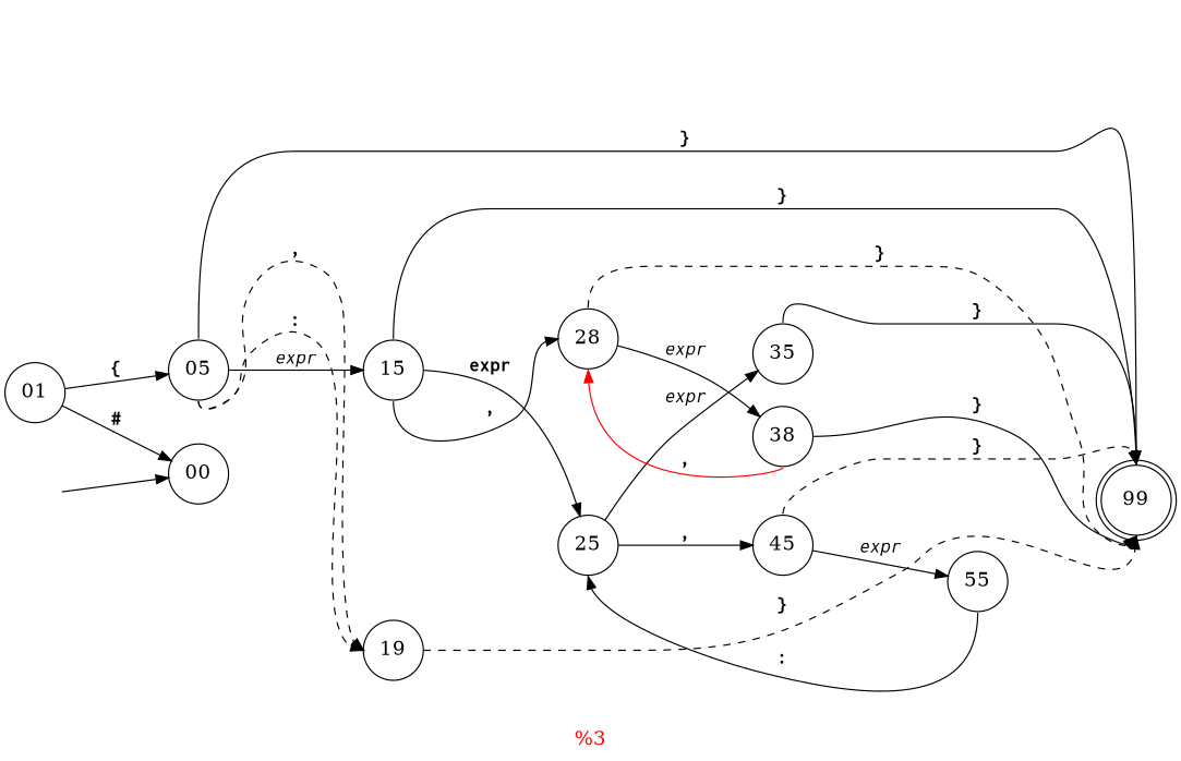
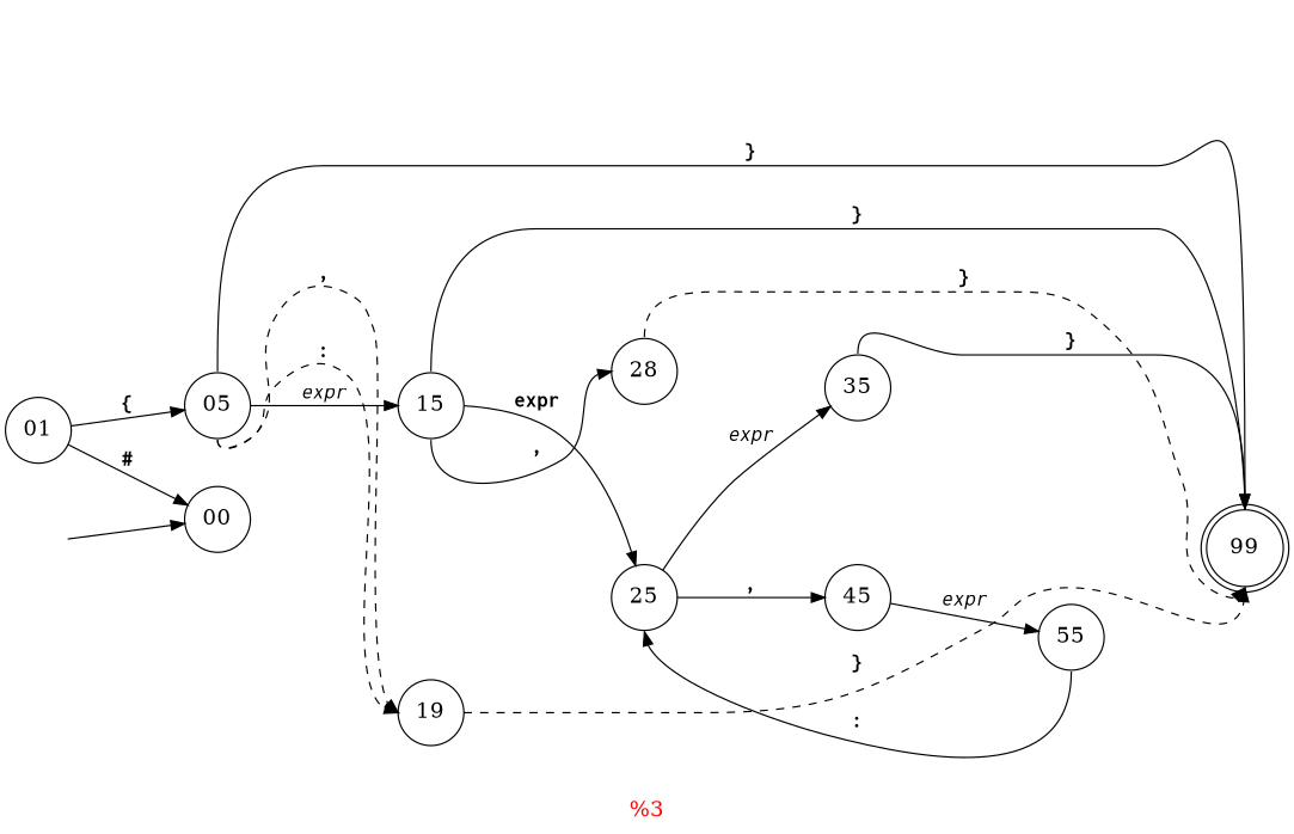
  digraph {
    fontcolor=red
    fontsize=16
    label="\G"
    rankdir=LR
    node [fontsize=16 shape=circle]
    edge [fontname="Courier-Bold" fontsize=16 minlen=2]
    15 [width=0.6]
    19 [width=0.6]
    25 [width=0.6]
    28 [width=0.6]
    99 [shape=doublecircle width=0.6]
    35 [width=0.6]
    45 [width=0.6]
-   38 [width=0.6]
    st [style=invis width=0.6]
    00 [width=0.6]
    01 [width=0.6]
    05 [width=0.6]
    55 [width=0.6]
    subgraph sub_1 {
      rank=same
      15
      19
    }
    subgraph sub_2 {
      rank=same
      25
      28
    }
    15 -> 25 [label=expr weight=2]
    15 -> 28 [headport=w label="," tailport=s]
    15 -> 99 [headport=n label="}" tailport=n]
    19 -> 99 [headport=s label="}" style=dashed tailport=e]
    25 -> 35 [fontname="Courier-Oblique" label=expr weight=2]
    25 -> 45 [label="," weight=10]
    28 -> 99 [headport=s label="}" style=dashed tailport=n]
-   28 -> 38 [fontname="Courier-Oblique" label=expr weight=2]
    35 -> 99 [headport=n label="}" tailport=n]
-   45 -> 99 [headport=n label="}" style=dashed tailport=n]
    45 -> 55 [fontname="Courier-Oblique" label=expr weight=10]
-   38 -> 28 [color=red headport=s label="," tailport=s]
-   38 -> 99 [headport=s label="}" tailport=e]
    st -> 00
    01 -> 00 [label="#"]
    01 -> 05 [label="{"]
    05 -> 15 [fontname="Courier-Oblique" label=expr weight=2]
    05 -> 19 [constraint=false headport=w label="," style=dashed tailport=s]
    05 -> 19 [constraint=false headport=w label=":" style=dashed tailport=s]
    05 -> 99 [headport=n label="}" tailport=n]
    55 -> 25 [color=black headport=s label=":" tailport=s]
    55 -> 99 [color=blue style=invis weight=3]
  }
